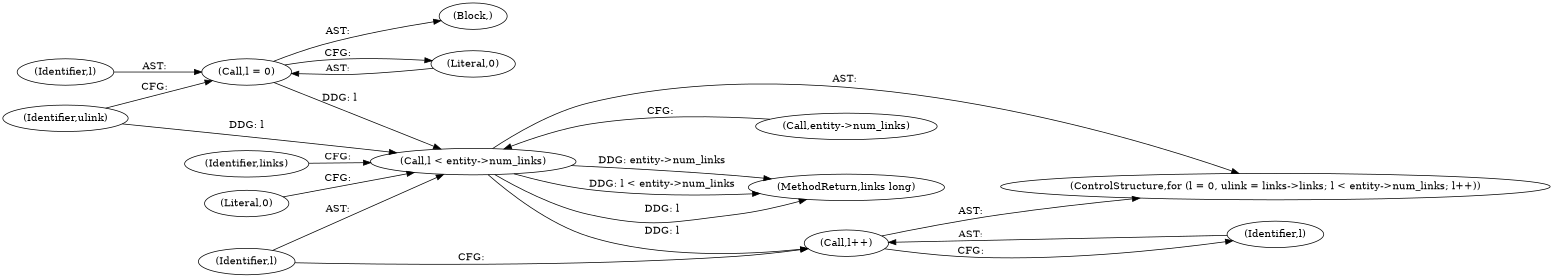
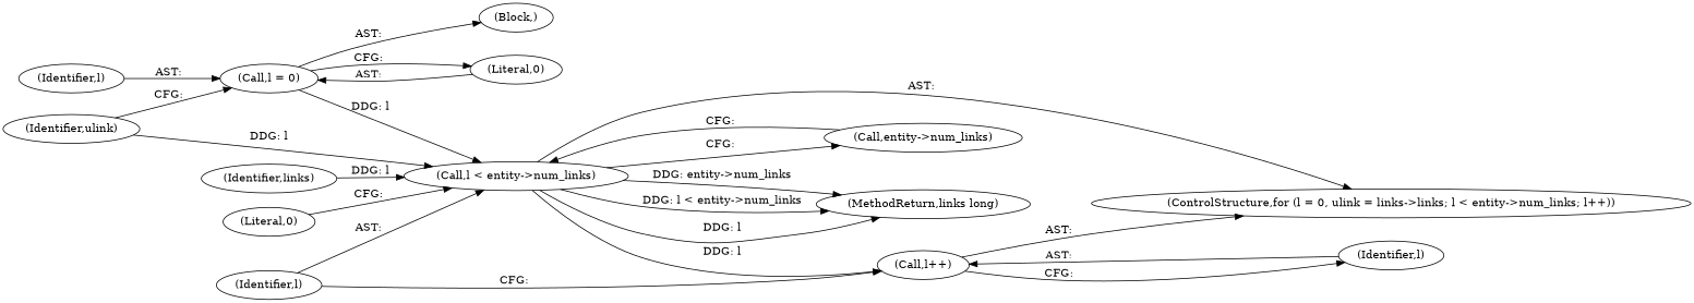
  digraph {
    rankdir=LR
    n1 [label="(Call,l < entity->num_links)"]
    n2 [label="(Call,l++)"]
    n3 [label="(ControlStructure,for (l = 0, ulink = links->links; l < entity->num_links; l++))"]
    n4 [label="(MethodReturn,links long)"]
    n5 [label="(Call,entity->num_links)"]
    n6 [label="(Identifier,l)"]
    n7 [label="(Call,l = 0)"]
    n8 [label="(Block,)"]
    n9 [label="(Literal,0)"]
    n10 [label="(Identifier,ulink)"]
    n11 [label="(Identifier,l)"]
    n12 [label="(Identifier,links)"]
    n13 [label="(Literal,0)"]
    n14 [label="(Identifier,l)"]
    n1 -> n2 [label="DDG: l"]
    n1 -> n3 [label="AST: "]
    n1 -> n4 [label="DDG: l"]
    n1 -> n4 [label="DDG: entity->num_links"]
    n1 -> n4 [label="DDG: l < entity->num_links"]
+   n1 -> n5 [label="CFG: "]
    n2 -> n3 [label="AST: "]
    n2 -> n6 [label="CFG: "]
    n5 -> n1 [label="CFG: "]
    n6 -> n2 [label="AST: "]
    n7 -> n1 [label="DDG: l"]
    n7 -> n8 [label="AST: "]
    n7 -> n9 [label="CFG: "]
    n9 -> n7 [label="AST: "]
    n10 -> n1 [label="DDG: l"]
    n10 -> n7 [label="CFG: "]
    n11 -> n7 [label="AST: "]
-   n12 -> n1 [label="CFG: "]
+   n12 -> n1 [label="DDG: l"]
    n13 -> n1 [label="CFG: "]
    n14 -> n1 [label="AST: "]
    n14 -> n2 [label="CFG: "]
  }
